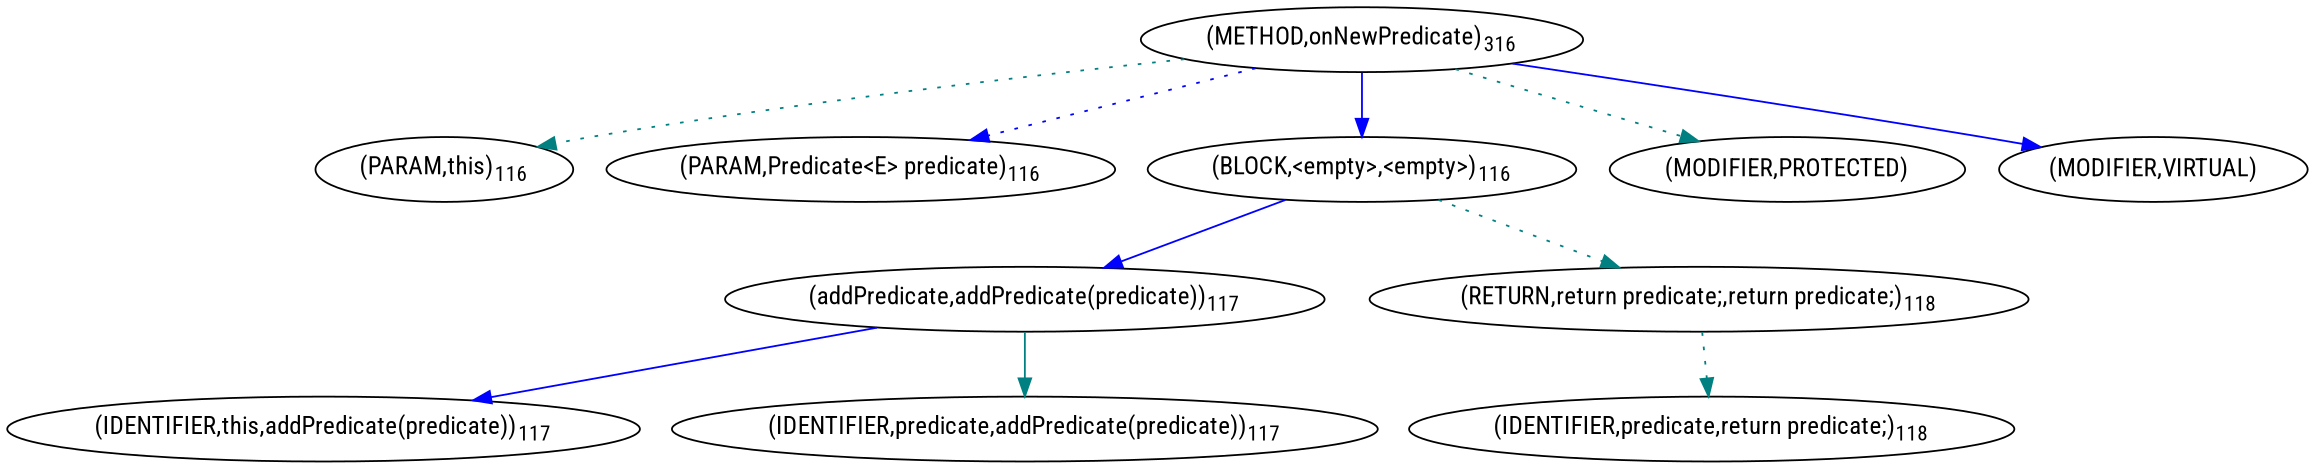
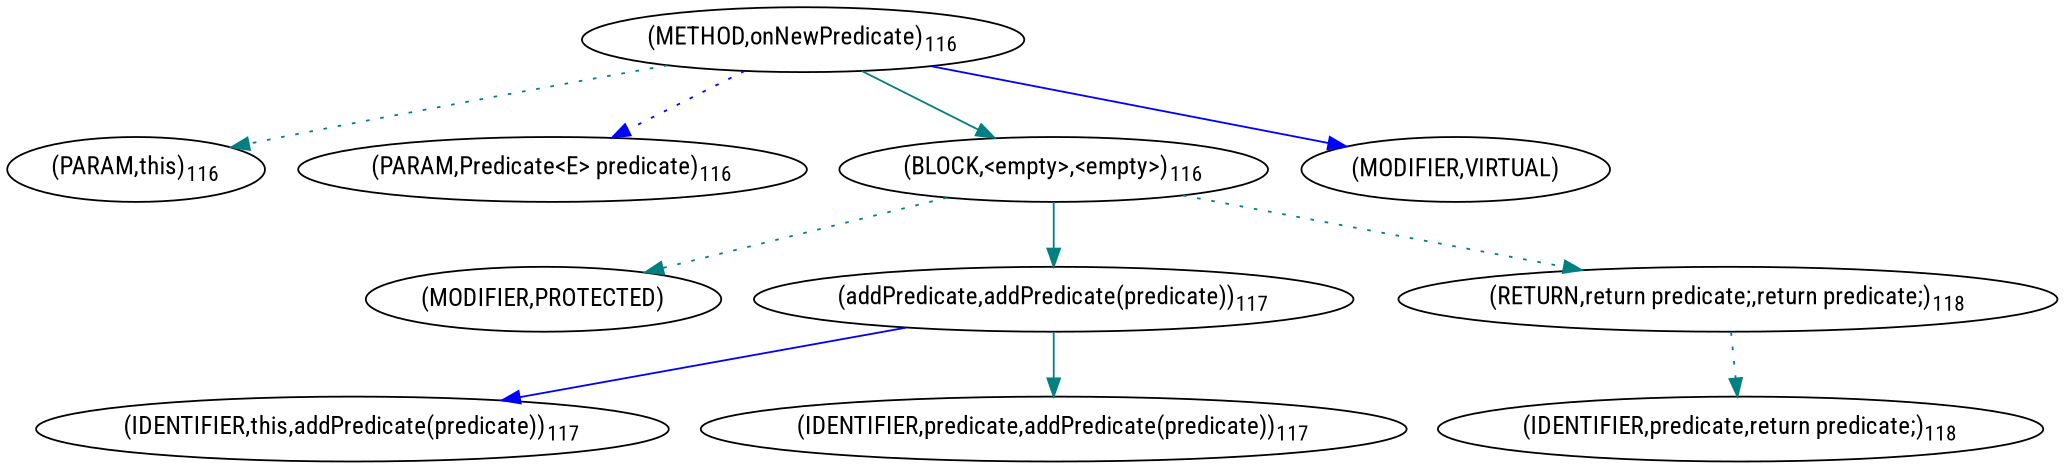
  digraph {
    fontname="Roboto Condensed"
    node [fontname="Roboto Condensed"]
    edge [color=teal fontname="Roboto Condensed" style=dotted]
-   n1 [label=<(METHOD,onNewPredicate)<SUB>316</SUB>>]
+   n1 [label=<(METHOD,onNewPredicate)<SUB>116</SUB>>]
    n2 [label=<(PARAM,this)<SUB>116</SUB>>]
    n3 [label=<(PARAM,Predicate&lt;E&gt; predicate)<SUB>116</SUB>>]
    n4 [label=<(BLOCK,&lt;empty&gt;,&lt;empty&gt;)<SUB>116</SUB>>]
    n5 [label=<(MODIFIER,PROTECTED)>]
    n6 [label=<(MODIFIER,VIRTUAL)>]
    n7 [label=<(addPredicate,addPredicate(predicate))<SUB>117</SUB>>]
    n8 [label=<(RETURN,return predicate;,return predicate;)<SUB>118</SUB>>]
    n9 [label=<(IDENTIFIER,this,addPredicate(predicate))<SUB>117</SUB>>]
    n10 [label=<(IDENTIFIER,predicate,addPredicate(predicate))<SUB>117</SUB>>]
    n11 [label=<(IDENTIFIER,predicate,return predicate;)<SUB>118</SUB>>]
    n1 -> n2
    n1 -> n3 [color=blue]
-   n1 -> n4 [color=blue style=solid]
-   n1 -> n5
+   n1 -> n4 [style=solid]
+   n4 -> n5
    n1 -> n6 [color=blue style=solid]
-   n4 -> n7 [color=blue style=solid]
+   n4 -> n7 [style=solid]
    n4 -> n8
    n7 -> n9 [color=blue style=solid]
    n7 -> n10 [style=solid]
    n8 -> n11
  }
